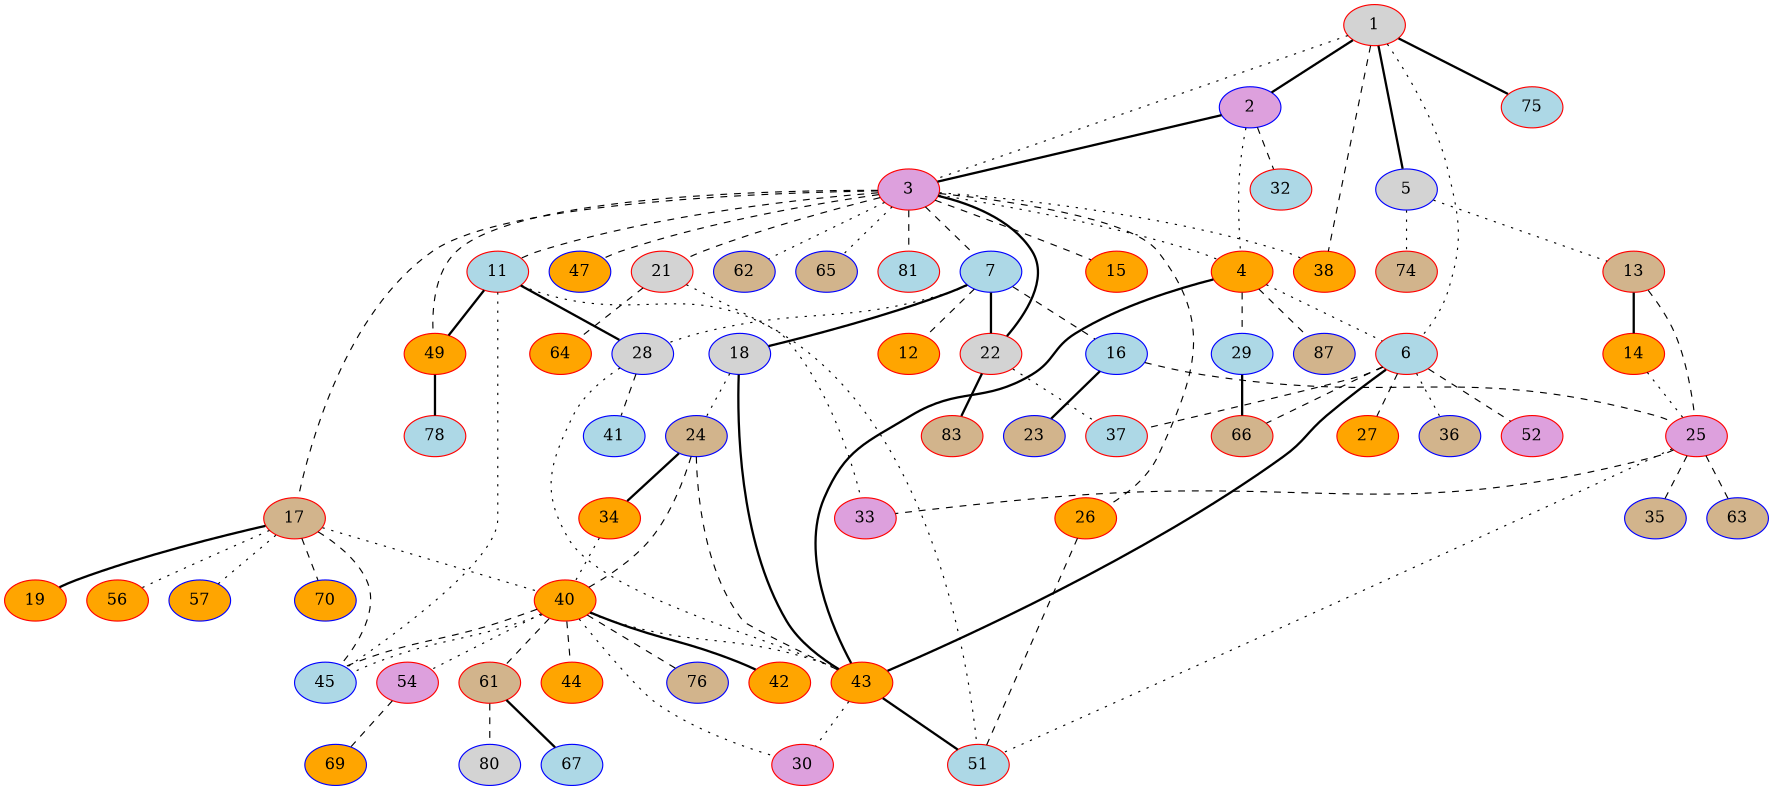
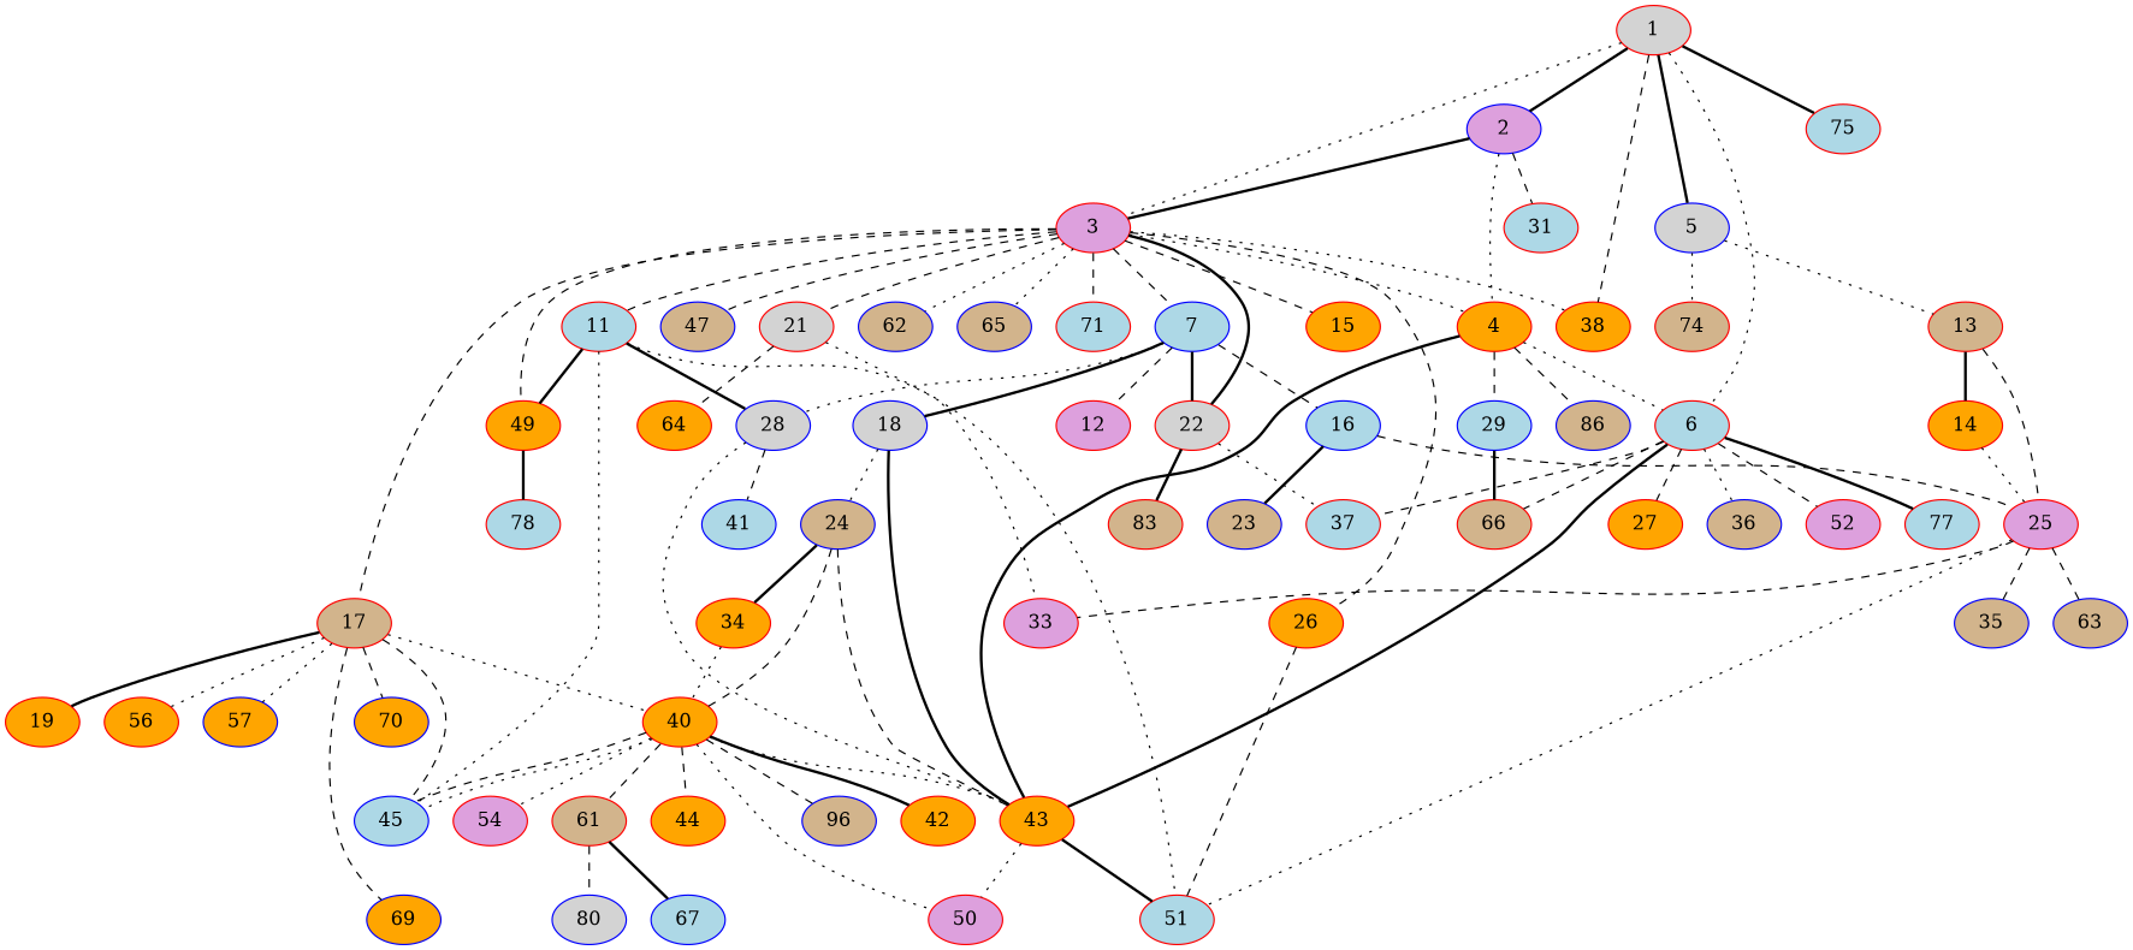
  graph {
    node [color=red fillcolor=orange style=filled]
    edge [style=dashed]
    1 [fillcolor=lightgrey super="+10"]
    2 [color=blue fillcolor=plum]
    3 [fillcolor=plum super="+9"]
    5 [color=blue fillcolor=lightgrey super="+8"]
    6 [fillcolor=lightblue super="+53"]
    38 [super="+60"]
    75 [fillcolor=lightblue]
    4
-   32 [fillcolor=lightblue]
+   32 [fillcolor=lightblue label=31]
    7 [color=blue fillcolor=lightblue super="+31"]
    11 [fillcolor=lightblue super="+71"]
    15
    17 [fillcolor=tan super="+59"]
    21 [fillcolor=lightgrey super="+39"]
    22 [fillcolor=lightgrey super="+30"]
    26
-   47 [color=blue]
+   47 [color=blue fillcolor=tan]
    49 [super="+85"]
    62 [color=blue fillcolor=tan]
    65 [color=blue fillcolor=tan]
-   81 [fillcolor=lightblue]
+   81 [fillcolor=lightblue label=71]
    13 [fillcolor=tan]
    74 [fillcolor=tan]
    43 [super="+48"]
    27
    36 [color=blue fillcolor=tan]
    37 [fillcolor=lightblue]
    52 [fillcolor=plum]
    66 [fillcolor=tan]
+   77 [fillcolor=lightblue]
    29 [color=blue fillcolor=lightblue super="+72"]
-   86 [color=blue fillcolor=tan label=87]
-   12
+   86 [color=blue fillcolor=tan]
+   12 [fillcolor=plum]
    16 [color=blue fillcolor=lightblue super="+82"]
    18 [color=blue fillcolor=lightgrey]
    28 [color=blue fillcolor=lightgrey super="+46"]
    45 [color=blue fillcolor=lightblue]
    51 [fillcolor=lightblue super="+79"]
    19
    40 [super="+68"]
    56
    57 [color=blue]
    69 [color=blue]
    70 [color=blue]
    33 [fillcolor=plum]
    64
    83 [fillcolor=tan]
    78 [fillcolor=lightblue]
-   50 [fillcolor=plum label=30]
+   50 [fillcolor=plum]
    14 [super="+20"]
    25 [fillcolor=plum super="+55"]
    23 [color=blue fillcolor=tan]
    24 [color=blue fillcolor=tan super="+73"]
    41 [color=blue fillcolor=lightblue]
    35 [color=blue fillcolor=tan]
    63 [color=blue fillcolor=tan]
    42 [super="+58"]
    44
    54 [fillcolor=plum]
    61 [fillcolor=tan super="+87"]
-   76 [color=blue fillcolor=tan]
+   76 [color=blue fillcolor=tan label=96]
    34 [super="+84"]
    67 [color=blue fillcolor=lightblue]
    80 [color=blue fillcolor=lightgrey]
    1 -- 2 [style=bold]
    1 -- 3 [style=dotted]
    1 -- 5 [style=bold]
    1 -- 6 [style=dotted]
    1 -- 38
    1 -- 75 [style=bold]
    2 -- 3 [style=bold]
    2 -- 4 [style=dotted]
    2 -- 32
    3 -- 38 [style=dotted]
    3 -- 4 [style=dotted]
    3 -- 7
    3 -- 11
    3 -- 15
    3 -- 17
    3 -- 21 [weight=2]
    3 -- 22 [style=bold]
    3 -- 26
    3 -- 47
    3 -- 49
    3 -- 62 [style=dotted]
    3 -- 65 [style=dotted]
    3 -- 81
    5 -- 13 [style=dotted]
    5 -- 74 [style=dotted]
    6 -- 43 [style=bold]
    6 -- 27
    6 -- 36 [style=dotted]
    6 -- 37
    6 -- 52
    6 -- 66
+   6 -- 77 [style=bold]
    4 -- 6 [style=dotted]
    4 -- 43 [style=bold]
    4 -- 29
    4 -- 86
    7 -- 22 [style=bold]
    7 -- 12
    7 -- 16 [weight=2]
    7 -- 18 [style=bold]
    7 -- 28 [style=dotted]
    11 -- 49 [style=bold]
    11 -- 28 [style=bold]
    11 -- 45 [style=dotted]
    11 -- 51 [style=dotted]
    17 -- 45
    17 -- 19 [style=bold]
    17 -- 40 [style=dotted]
    17 -- 56 [style=dotted]
    17 -- 57 [style=dotted]
-   54 -- 69
+   17 -- 69
    17 -- 70
    21 -- 33 [style=dotted]
    21 -- 64
    22 -- 37 [style=dotted]
    22 -- 83 [style=bold]
    26 -- 51
    49 -- 78 [style=bold]
    13 -- 14 [style=bold]
    13 -- 25
    43 -- 51 [style=bold]
    43 -- 50 [style=dotted]
    29 -- 66 [style=bold]
    16 -- 25
    16 -- 23 [style=bold]
    18 -- 43 [style=bold]
    18 -- 24 [style=dotted]
    28 -- 43 [style=dotted]
    28 -- 41
    40 -- 43 [style=dotted]
    40 -- 45
    40 -- 45 [style=dotted]
    40 -- 50 [style=dotted]
    40 -- 42 [style=bold]
    40 -- 44
    40 -- 54 [style=dotted]
    40 -- 61
    40 -- 76
    14 -- 25 [style=dotted]
    25 -- 51 [style=dotted]
    25 -- 33
    25 -- 35
    25 -- 63
    24 -- 43
    24 -- 40
    24 -- 34 [style=bold]
    61 -- 67 [style=bold]
    61 -- 80
    34 -- 40 [style=dotted weight=2]
  }
